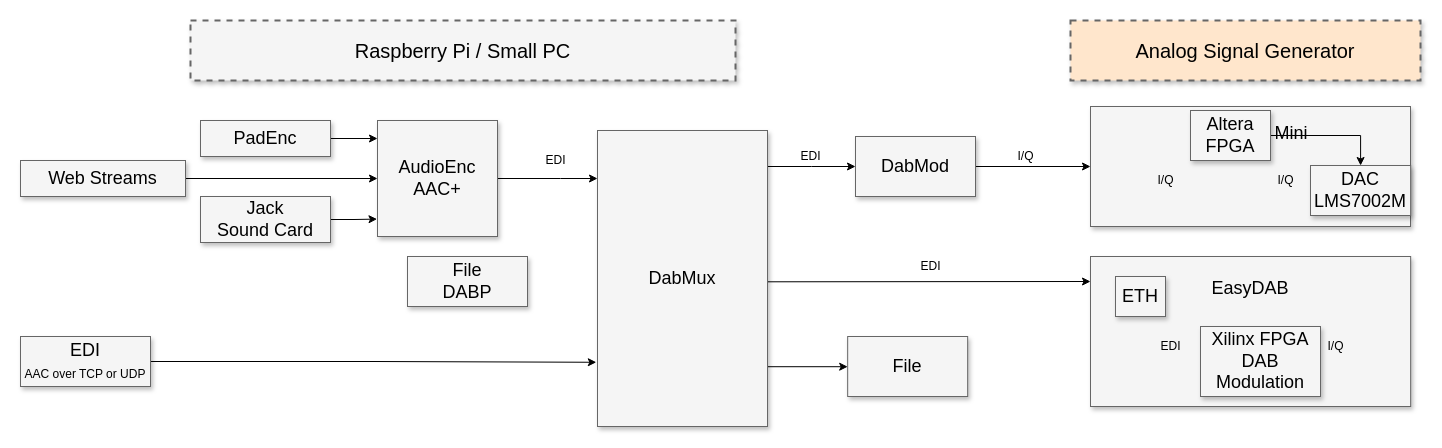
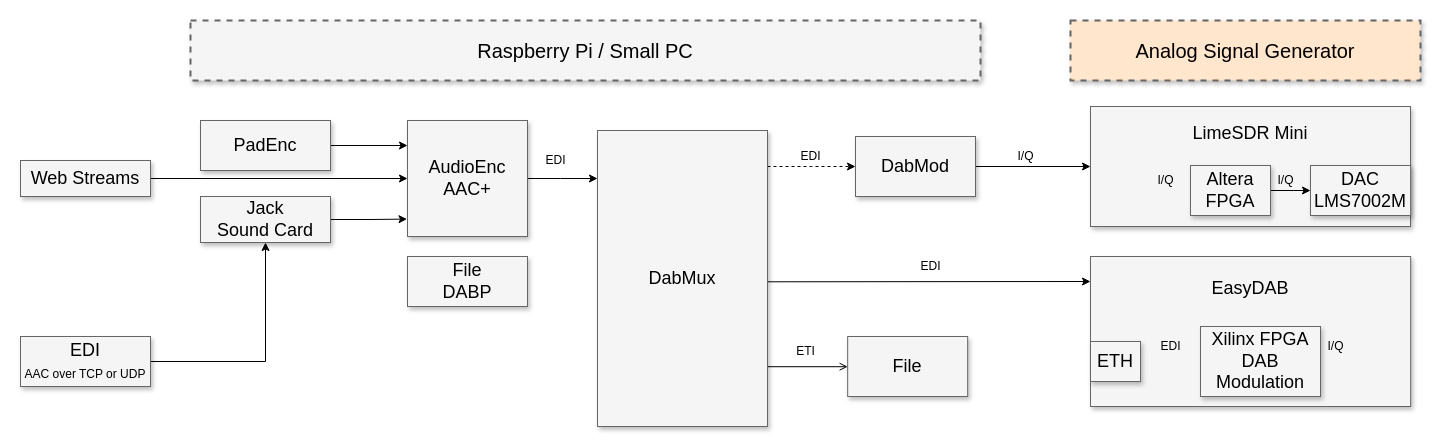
  <mxCell id="0" style=";html=1;" />
  <mxCell id="1" style=";html=1;" parent="0" />
- <mxCell id="2" value="Raspberry Pi / Small PC" style="whiteSpace=wrap;html=1;shadow=1;fontSize=20;fillColor=#f5f5f5;strokeColor=#666666;strokeWidth=2;dashed=1;" parent="1" vertex="1"><mxGeometry x="190" y="20" width="545" height="60" as="geometry" /></mxCell>
- <mxCell id="3" style="edgeStyle=elbowEdgeStyle;rounded=0;html=1;startArrow=none;startFill=0;jettySize=auto;orthogonalLoop=1;fontSize=18;elbow=vertical;" parent="1" source="6" target="8" edge="1"><mxGeometry relative="1" as="geometry" /></mxCell>
+ <mxCell id="2" value="Raspberry Pi / Small PC" style="whiteSpace=wrap;html=1;shadow=1;fontSize=20;fillColor=#f5f5f5;strokeColor=#666666;strokeWidth=2;dashed=1;" parent="1" vertex="1"><mxGeometry x="190" y="20" width="790" height="60" as="geometry" /></mxCell>
+ <mxCell id="3" style="edgeStyle=elbowEdgeStyle;rounded=0;html=1;startArrow=none;startFill=0;jettySize=auto;orthogonalLoop=1;fontSize=18;elbow=vertical;dashed=1;" parent="1" source="6" target="8" edge="1"><mxGeometry relative="1" as="geometry" /></mxCell>
  <mxCell id="4" style="edgeStyle=elbowEdgeStyle;rounded=0;html=1;startArrow=none;startFill=0;jettySize=auto;orthogonalLoop=1;fontSize=18;elbow=vertical;" parent="1" target="9" edge="1"><mxGeometry relative="1" as="geometry"><mxPoint x="767.17" y="281.31" as="sourcePoint" /></mxGeometry></mxCell>
- <mxCell id="5" value="" style="edgeStyle=orthogonalEdgeStyle;rounded=0;orthogonalLoop=1;jettySize=auto;html=1;exitX=1.002;exitY=0.798;exitDx=0;exitDy=0;exitPerimeter=0;" edge="1" parent="1" source="6" target="18"><mxGeometry relative="1" as="geometry"><mxPoint x="767" y="319.352" as="sourcePoint" /><Array as="points"><mxPoint x="767" y="366" /><mxPoint x="767" y="366" /></Array></mxGeometry></mxCell>
+ <mxCell id="5" value="" style="edgeStyle=orthogonalEdgeStyle;rounded=0;orthogonalLoop=1;jettySize=auto;html=1;exitX=1.002;exitY=0.798;exitDx=0;exitDy=0;exitPerimeter=0;endArrow=open;" edge="1" parent="1" source="6" target="18"><mxGeometry relative="1" as="geometry"><mxPoint x="767" y="319.352" as="sourcePoint" /><Array as="points"><mxPoint x="767" y="366" /><mxPoint x="767" y="366" /></Array></mxGeometry></mxCell>
  <mxCell id="6" value="DabMux" style="whiteSpace=wrap;html=1;shadow=1;fontSize=18;fillColor=#f5f5f5;strokeColor=#666666;" parent="1" vertex="1"><mxGeometry x="597" y="130" width="170" height="296" as="geometry" /></mxCell>
  <mxCell id="7" value="" style="edgeStyle=orthogonalEdgeStyle;rounded=0;orthogonalLoop=1;jettySize=auto;html=1;" edge="1" parent="1" source="8" target="15"><mxGeometry relative="1" as="geometry" /></mxCell>
  <mxCell id="8" value="DabMod" style="whiteSpace=wrap;html=1;shadow=1;fontSize=18;fillColor=#f5f5f5;strokeColor=#666666;" parent="1" vertex="1"><mxGeometry x="855" y="136" width="120" height="60" as="geometry" /></mxCell>
  <mxCell id="9" value="EasyDAB&lt;br&gt;&lt;br&gt;&lt;br&gt;&lt;br&gt;&lt;br&gt;" style="whiteSpace=wrap;html=1;shadow=1;fontSize=18;fillColor=#f5f5f5;strokeColor=#666666;" parent="1" vertex="1"><mxGeometry x="1090" y="256" width="320.17" height="150" as="geometry" /></mxCell>
  <mxCell id="10" style="edgeStyle=elbowEdgeStyle;rounded=0;html=1;startArrow=none;startFill=0;jettySize=auto;orthogonalLoop=1;fontSize=18;elbow=vertical;" parent="1" source="11" target="6" edge="1"><mxGeometry relative="1" as="geometry"><Array as="points"><mxPoint x="560" y="178" /><mxPoint x="560" y="156" /><mxPoint x="567" y="190" /></Array></mxGeometry></mxCell>
- <mxCell id="11" value="AudioEnc&lt;br&gt;AAC+" style="whiteSpace=wrap;html=1;shadow=1;fontSize=18;fillColor=#f5f5f5;strokeColor=#666666;" parent="1" vertex="1"><mxGeometry x="377" y="120" width="120" height="116" as="geometry" /></mxCell>
+ <mxCell id="11" value="AudioEnc&lt;br&gt;AAC+" style="whiteSpace=wrap;html=1;shadow=1;fontSize=18;fillColor=#f5f5f5;strokeColor=#666666;" parent="1" vertex="1"><mxGeometry x="407" y="120" width="120" height="116" as="geometry" /></mxCell>
  <mxCell id="12" style="edgeStyle=elbowEdgeStyle;rounded=0;html=1;startArrow=none;startFill=0;jettySize=auto;orthogonalLoop=1;fontSize=18;elbow=vertical;" parent="1" source="13" target="11" edge="1"><mxGeometry relative="1" as="geometry" /></mxCell>
- <mxCell id="13" value="PadEnc" style="whiteSpace=wrap;html=1;shadow=1;fontSize=18;fillColor=#f5f5f5;strokeColor=#666666;" parent="1" vertex="1"><mxGeometry x="200" y="120" width="130" height="36" as="geometry" /></mxCell>
+ <mxCell id="13" value="PadEnc" style="whiteSpace=wrap;html=1;shadow=1;fontSize=18;fillColor=#f5f5f5;strokeColor=#666666;" parent="1" vertex="1"><mxGeometry x="200" y="120" width="130" height="50" as="geometry" /></mxCell>
  <mxCell id="14" value="Analog Signal Generator" style="whiteSpace=wrap;html=1;shadow=1;fontSize=20;fillColor=#ffe6cc;strokeColor=#666666;strokeWidth=2;dashed=1;" vertex="1" parent="1"><mxGeometry x="1070" y="20" width="350" height="60" as="geometry" /></mxCell>
  <mxCell id="15" value="LimeSDR Mini&lt;br&gt;&lt;br&gt;&lt;br&gt;&lt;br&gt;" style="whiteSpace=wrap;html=1;shadow=1;fontSize=18;fillColor=#f5f5f5;strokeColor=#666666;" vertex="1" parent="1"><mxGeometry x="1090" y="106" width="320" height="120" as="geometry" /></mxCell>
  <mxCell id="16" value="EDI" style="text;html=1;resizable=0;autosize=1;align=center;verticalAlign=middle;points=[];fillColor=none;strokeColor=none;rounded=0;" vertex="1" parent="1"><mxGeometry x="790" y="146" width="40" height="20" as="geometry" /></mxCell>
  <mxCell id="17" value="I/Q" style="text;html=1;resizable=0;autosize=1;align=center;verticalAlign=middle;points=[];fillColor=none;strokeColor=none;rounded=0;" vertex="1" parent="1"><mxGeometry x="1010" y="146" width="30" height="20" as="geometry" /></mxCell>
  <mxCell id="18" value="File" style="whiteSpace=wrap;html=1;shadow=1;fontSize=18;strokeColor=#666666;fillColor=#f5f5f5;" vertex="1" parent="1"><mxGeometry x="847.17" y="336" width="120" height="60" as="geometry" /></mxCell>
+ <mxCell id="19" value="ETI" style="text;html=1;resizable=0;autosize=1;align=center;verticalAlign=middle;points=[];fillColor=none;strokeColor=none;rounded=0;" vertex="1" parent="1"><mxGeometry x="790" y="341" width="30" height="20" as="geometry" /></mxCell>
  <mxCell id="20" value="File&lt;br&gt;DABP" style="whiteSpace=wrap;html=1;shadow=1;fontSize=18;fillColor=#f5f5f5;strokeColor=#666666;" vertex="1" parent="1"><mxGeometry x="407" y="256" width="120" height="50" as="geometry" /></mxCell>
- <mxCell id="21" value="" style="edgeStyle=orthogonalEdgeStyle;rounded=0;orthogonalLoop=1;jettySize=auto;html=1;entryX=-0.007;entryY=0.783;entryDx=0;entryDy=0;entryPerimeter=0;" edge="1" parent="1" source="22" target="6"><mxGeometry relative="1" as="geometry" /></mxCell>
+ <mxCell id="21" value="" style="edgeStyle=orthogonalEdgeStyle;rounded=0;orthogonalLoop=1;jettySize=auto;html=1;" edge="1" parent="1" source="22" target="25"><mxGeometry relative="1" as="geometry" /></mxCell>
  <mxCell id="22" value="EDI&lt;br&gt;&lt;span style=&quot;font-size: 12px&quot;&gt;AAC over TCP or UDP&lt;/span&gt;" style="whiteSpace=wrap;html=1;shadow=1;fontSize=18;fillColor=#f5f5f5;strokeColor=#666666;" vertex="1" parent="1"><mxGeometry x="20" y="336" width="130" height="50" as="geometry" /></mxCell>
  <mxCell id="23" value="EDI" style="text;html=1;resizable=0;autosize=1;align=center;verticalAlign=middle;points=[];fillColor=none;strokeColor=none;rounded=0;" vertex="1" parent="1"><mxGeometry x="535" y="150" width="40" height="20" as="geometry" /></mxCell>
  <mxCell id="24" value="" style="edgeStyle=orthogonalEdgeStyle;rounded=0;orthogonalLoop=1;jettySize=auto;html=1;entryX=-0.004;entryY=0.85;entryDx=0;entryDy=0;entryPerimeter=0;" edge="1" parent="1" source="25" target="11"><mxGeometry relative="1" as="geometry" /></mxCell>
  <mxCell id="25" value="Jack&lt;br&gt;Sound Card" style="whiteSpace=wrap;html=1;shadow=1;fontSize=18;fillColor=#f5f5f5;strokeColor=#666666;" vertex="1" parent="1"><mxGeometry x="200" y="196" width="130" height="46" as="geometry" /></mxCell>
  <mxCell id="26" value="" style="edgeStyle=orthogonalEdgeStyle;rounded=0;orthogonalLoop=1;jettySize=auto;html=1;" edge="1" parent="1" source="27" target="11"><mxGeometry relative="1" as="geometry" /></mxCell>
- <mxCell id="27" value="Web Streams" style="whiteSpace=wrap;html=1;shadow=1;fontSize=18;fillColor=#f5f5f5;strokeColor=#666666;" vertex="1" parent="1"><mxGeometry x="20" y="160" width="165" height="36" as="geometry" /></mxCell>
+ <mxCell id="27" value="Web Streams" style="whiteSpace=wrap;html=1;shadow=1;fontSize=18;fillColor=#f5f5f5;strokeColor=#666666;" vertex="1" parent="1"><mxGeometry x="20" y="160" width="130" height="36" as="geometry" /></mxCell>
  <mxCell id="28" value="EDI" style="text;html=1;resizable=0;autosize=1;align=center;verticalAlign=middle;points=[];fillColor=none;strokeColor=none;rounded=0;" vertex="1" parent="1"><mxGeometry x="910" y="256" width="40" height="20" as="geometry" /></mxCell>
- <mxCell id="29" value="ETH" style="whiteSpace=wrap;html=1;shadow=1;fontSize=18;fillColor=#f5f5f5;strokeColor=#666666;" vertex="1" parent="1"><mxGeometry x="1115" y="276" width="50" height="40" as="geometry" /></mxCell>
+ <mxCell id="29" value="ETH" style="whiteSpace=wrap;html=1;shadow=1;fontSize=18;fillColor=#f5f5f5;strokeColor=#666666;" vertex="1" parent="1"><mxGeometry x="1090" y="341" width="50" height="40" as="geometry" /></mxCell>
  <mxCell id="30" value="" style="edgeStyle=orthogonalEdgeStyle;rounded=0;orthogonalLoop=1;jettySize=auto;html=1;" edge="1" parent="1" source="31" target="35"><mxGeometry relative="1" as="geometry" /></mxCell>
- <mxCell id="31" value="Altera FPGA" style="whiteSpace=wrap;html=1;shadow=1;fontSize=18;fillColor=#f5f5f5;strokeColor=#666666;" vertex="1" parent="1"><mxGeometry x="1190" y="110" width="80" height="50" as="geometry" /></mxCell>
+ <mxCell id="31" value="Altera FPGA" style="whiteSpace=wrap;html=1;shadow=1;fontSize=18;fillColor=#f5f5f5;strokeColor=#666666;" vertex="1" parent="1"><mxGeometry x="1190" y="165" width="80" height="50" as="geometry" /></mxCell>
  <mxCell id="32" value="Xilinx FPGA&lt;br&gt;DAB Modulation" style="whiteSpace=wrap;html=1;shadow=1;fontSize=18;fillColor=#f5f5f5;strokeColor=#666666;" vertex="1" parent="1"><mxGeometry x="1200" y="326" width="120" height="70" as="geometry" /></mxCell>
  <mxCell id="33" value="EDI" style="text;html=1;resizable=0;autosize=1;align=center;verticalAlign=middle;points=[];fillColor=none;strokeColor=none;rounded=0;" vertex="1" parent="1"><mxGeometry x="1150" y="336" width="40" height="20" as="geometry" /></mxCell>
  <mxCell id="34" value="I/Q" style="text;html=1;resizable=0;autosize=1;align=center;verticalAlign=middle;points=[];fillColor=none;strokeColor=none;rounded=0;" vertex="1" parent="1"><mxGeometry x="1320" y="336" width="30" height="20" as="geometry" /></mxCell>
  <mxCell id="35" value="DAC&lt;br&gt;LMS7002M" style="whiteSpace=wrap;html=1;shadow=1;fontSize=18;fillColor=#f5f5f5;strokeColor=#666666;" vertex="1" parent="1"><mxGeometry x="1310" y="165" width="100.17" height="50" as="geometry" /></mxCell>
  <mxCell id="36" value="I/Q" style="text;html=1;resizable=0;autosize=1;align=center;verticalAlign=middle;points=[];fillColor=none;strokeColor=none;rounded=0;" vertex="1" parent="1"><mxGeometry x="1150" y="170" width="30" height="20" as="geometry" /></mxCell>
  <mxCell id="37" value="I/Q" style="text;html=1;resizable=0;autosize=1;align=center;verticalAlign=middle;points=[];fillColor=none;strokeColor=none;rounded=0;" vertex="1" parent="1"><mxGeometry x="1270" y="170" width="30" height="20" as="geometry" /></mxCell>
